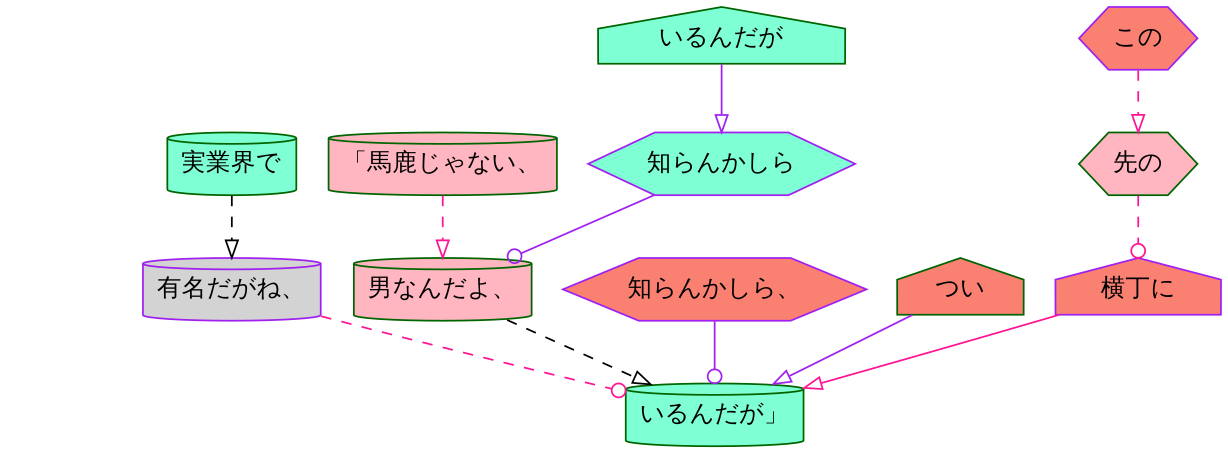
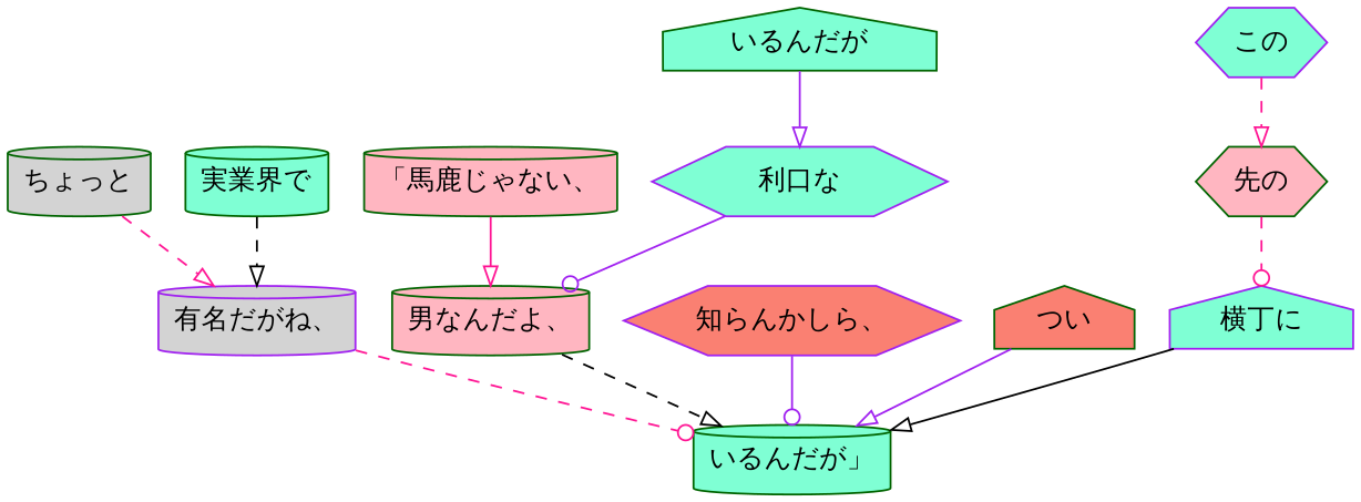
  digraph {
    node [color=darkgreen fillcolor=aquamarine shape=cylinder style=filled]
    edge [arrowhead=onormal color=deeppink style=solid]
    n1 [fillcolor=lightpink label="「馬鹿じゃない、"]
    n2 [fillcolor=lightpink label="男なんだよ、"]
    n3 [label="いるんだが」"]
    n4 [label="いるんだが" shape=house]
-   n5 [color=purple label="知らんかしら" shape=hexagon]
+   n5 [color=purple label="利口な" shape=hexagon]
    n6 [label="実業界で"]
    n7 [color=purple fillcolor=lightgrey label="有名だがね、"]
+   n8 [fillcolor=lightgrey label="ちょっと"]
    n9 [color=purple fillcolor=salmon label="知らんかしら、" shape=hexagon]
    n10 [fillcolor=salmon label="つい" shape=house]
-   n11 [color=purple fillcolor=salmon label="この" shape=hexagon]
+   n11 [color=purple label="この" shape=hexagon]
    n12 [fillcolor=lightpink label="先の" shape=hexagon]
-   n13 [color=purple fillcolor=salmon label="横丁に" shape=house]
-   n1 -> n2 [style=dashed]
+   n13 [color=purple label="横丁に" shape=house]
+   n1 -> n2
    n2 -> n3 [color=black style=dashed]
    n4 -> n5 [color=purple]
    n5 -> n2 [arrowhead=odot color=purple]
    n6 -> n7 [color=black style=dashed]
    n7 -> n3 [arrowhead=odot style=dashed]
+   n8 -> n7 [style=dashed]
    n9 -> n3 [arrowhead=odot color=purple]
    n10 -> n3 [color=purple]
    n11 -> n12 [style=dashed]
    n12 -> n13 [arrowhead=odot style=dashed]
-   n13 -> n3
+   n13 -> n3 [color=black]
  }
